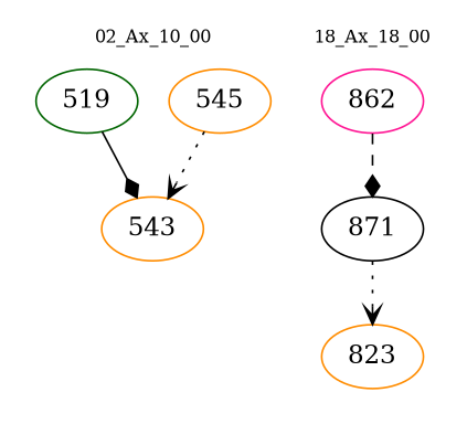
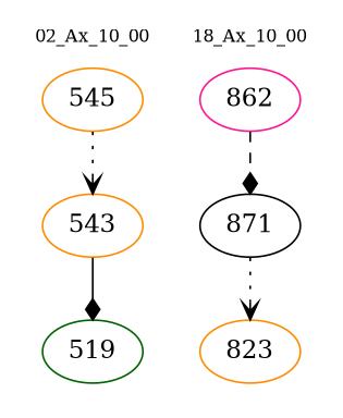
  digraph {
    node [color=darkorange]
    edge [arrowhead=vee color=black style=dotted]
    n1 [label=545]
    n2 [label=543]
    n3 [color=darkgreen label=519]
    n4 [color=deeppink label=862]
    n5 [color=black label=871]
    n6 [label=823]
    subgraph cluster_1 {
      color=white
      fontsize=10
      label="02_Ax_10_00"
      n1
      n2
      n3
    }
    subgraph cluster_2 {
      color=white
      fontsize=10
-     label="18_Ax_18_00"
+     label="18_Ax_10_00"
      n4
      n5
      n6
    }
    n1 -> n2
-   n3 -> n2 [arrowhead=diamond style=solid]
+   n2 -> n3 [arrowhead=diamond style=solid]
    n4 -> n5 [arrowhead=diamond style=dashed]
    n5 -> n6
  }
